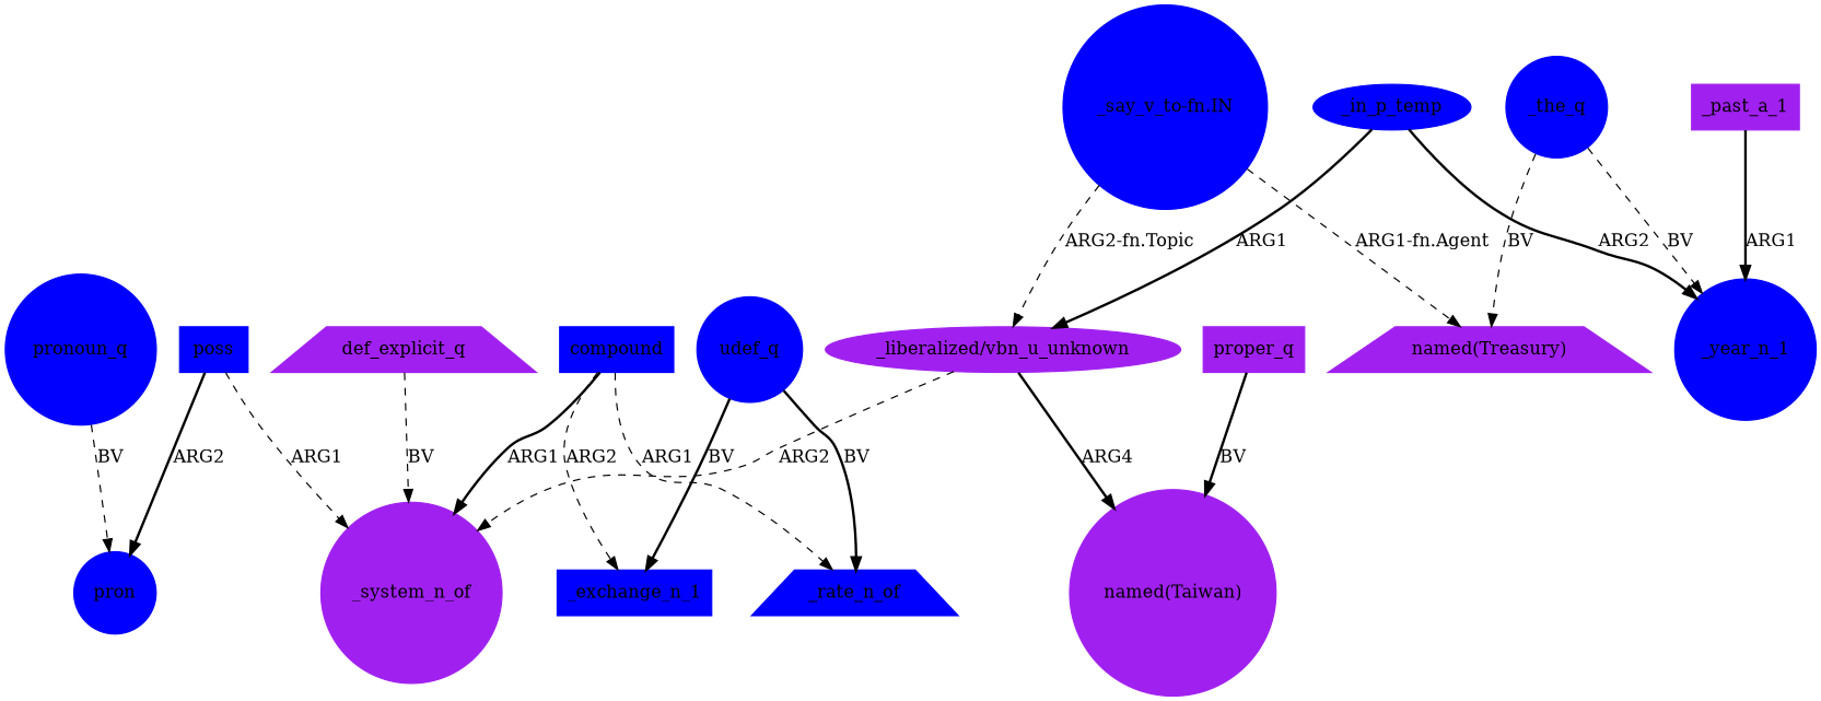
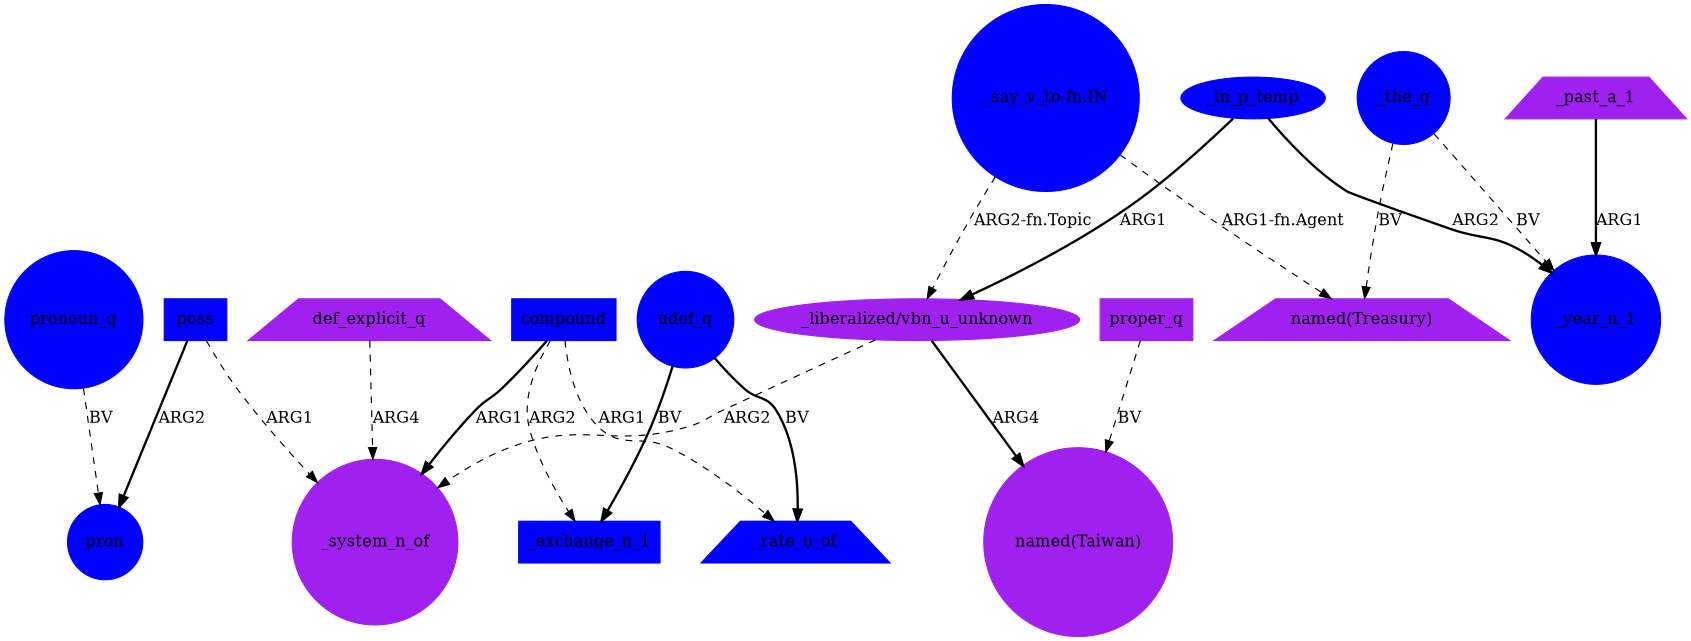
  digraph {
    node [color=blue shape=circle style=filled]
    edge [style=dashed]
    poss [shape=box]
    pron
    _system_n_of [color=purple]
    compound [shape=box]
    _rate_n_of [shape=trapezium]
    _exchange_n_1 [shape=box]
    def_explicit_q [color=purple shape=trapezium]
    udef_q
-   _past_a_1 [color=purple shape=box]
+   _past_a_1 [color=purple shape=trapezium]
    _year_n_1
    "named(Treasury)" [color=purple shape=trapezium]
    "_say_v_to-fn.IN"
    "_liberalized/vbn_u_unknown" [color=purple shape=ellipse]
    "named(Taiwan)" [color=purple]
    _in_p_temp [shape=ellipse]
    pronoun_q
    _the_q
    proper_q [color=purple shape=box]
    poss -> pron [label=ARG2 style=bold]
    poss -> _system_n_of [label=ARG1]
    compound -> _system_n_of [label=ARG1 style=bold]
    compound -> _rate_n_of [label=ARG1]
    compound -> _exchange_n_1 [label=ARG2]
-   def_explicit_q -> _system_n_of [label=BV]
+   def_explicit_q -> _system_n_of [label=ARG4]
    udef_q -> _rate_n_of [label=BV style=bold]
    udef_q -> _exchange_n_1 [label=BV style=bold]
    _past_a_1 -> _year_n_1 [label=ARG1 style=bold]
    "_say_v_to-fn.IN" -> "named(Treasury)" [label="ARG1-fn.Agent"]
    "_say_v_to-fn.IN" -> "_liberalized/vbn_u_unknown" [label="ARG2-fn.Topic"]
    "_liberalized/vbn_u_unknown" -> _system_n_of [label=ARG2]
    "_liberalized/vbn_u_unknown" -> "named(Taiwan)" [label=ARG4 style=bold]
    _in_p_temp -> _year_n_1 [label=ARG2 style=bold]
    _in_p_temp -> "_liberalized/vbn_u_unknown" [label=ARG1 style=bold]
    pronoun_q -> pron [label=BV]
    _the_q -> _year_n_1 [label=BV]
    _the_q -> "named(Treasury)" [label=BV]
-   proper_q -> "named(Taiwan)" [label=BV style=bold]
+   proper_q -> "named(Taiwan)" [label=BV]
  }
